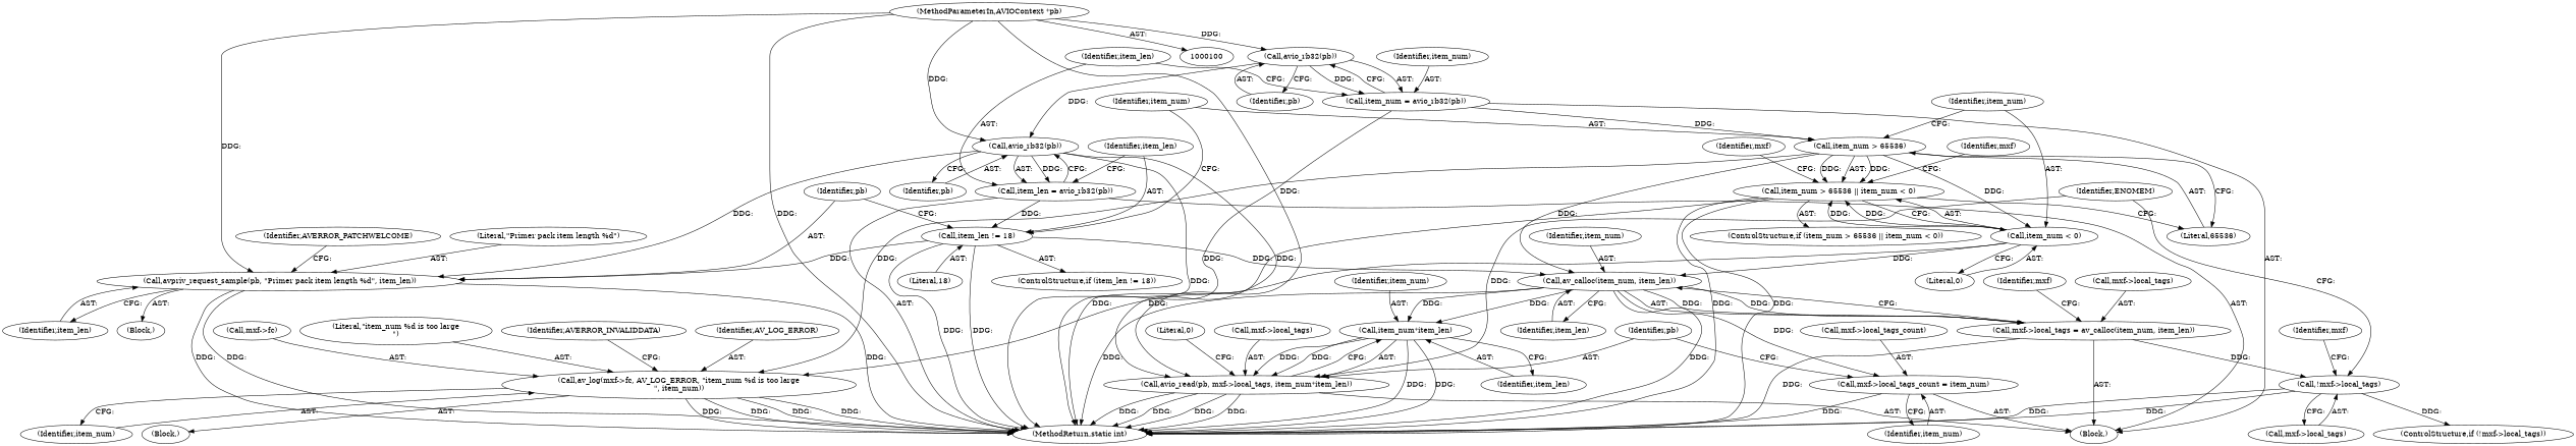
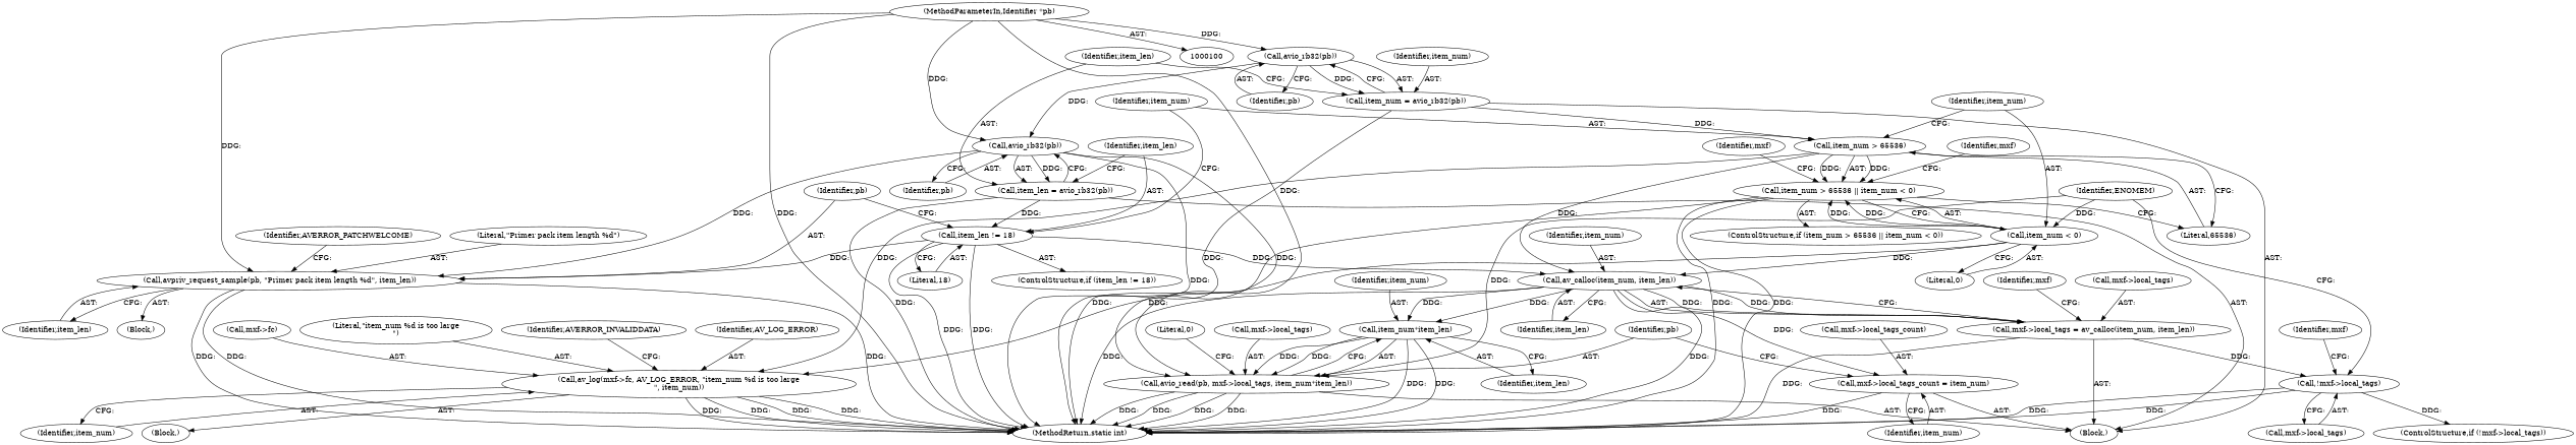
  digraph {
    n1 [label="(Call,avio_rb32(pb))"]
    n2 [label="(Call,item_num = avio_rb32(pb))"]
    n3 [label="(Call,avio_rb32(pb))"]
    n4 [label="(Identifier,pb)"]
    n5 [label="(MethodReturn,static int)"]
    n6 [label="(Call,item_num > 65536)"]
    n7 [label="(Block,)"]
    n8 [label="(Call,avio_read(pb, mxf->local_tags, item_num*item_len))"]
    n9 [label="(Call,avpriv_request_sample(pb, \"Primer pack item length %d\", item_len))"]
    n10 [label="(Call,item_len = avio_rb32(pb))"]
    n11 [label="(Identifier,pb)"]
-   n12 [label="(MethodParameterIn,AVIOContext *pb)"]
+   n12 [label="(MethodParameterIn,Identifier *pb)"]
    1000100
    n14 [label="(Call,item_num*item_len)"]
    n15 [label="(Identifier,item_len)"]
    n16 [label="(Block,)"]
    n17 [label="(Call,item_num > 65536 || item_num < 0)"]
    n18 [label="(Call,item_num < 0)"]
    n19 [label="(Call,av_log(mxf->fc, AV_LOG_ERROR, \"item_num %d is too large\n\", item_num))"]
    n20 [label="(Call,av_calloc(item_num, item_len))"]
    n21 [label="(Literal,65536)"]
    n22 [label="(ControlStructure,if (item_num > 65536 || item_num < 0))"]
    n23 [label="(Literal,0)"]
    n24 [label="(Block,)"]
    n25 [label="(Identifier,item_num)"]
    n26 [label="(Call,mxf->local_tags = av_calloc(item_num, item_len))"]
    n27 [label="(Call,mxf->local_tags_count = item_num)"]
    n28 [label="(Identifier,item_len)"]
    n29 [label="(Call,!mxf->local_tags)"]
    n30 [label="(Identifier,item_num)"]
    n31 [label="(Identifier,item_len)"]
    n32 [label="(ControlStructure,if (!mxf->local_tags))"]
    n33 [label="(Call,mxf->local_tags)"]
    n34 [label="(Call,item_len != 18)"]
    n35 [label="(ControlStructure,if (item_len != 18))"]
    n36 [label="(Literal,18)"]
    n37 [label="(Identifier,item_len)"]
    n38 [label="(Identifier,AVERROR_INVALIDDATA)"]
    n39 [label="(Identifier,item_num)"]
    n40 [label="(Identifier,item_len)"]
    n41 [label="(Identifier,AV_LOG_ERROR)"]
    n42 [label="(Identifier,item_num)"]
    n43 [label="(Identifier,item_num)"]
    n44 [label="(Call,mxf->local_tags_count)"]
    n45 [label="(Identifier,mxf)"]
    n46 [label="(Identifier,item_num)"]
    n47 [label="(Literal,0)"]
    n48 [label="(Call,mxf->local_tags)"]
    n49 [label="(Call,mxf->local_tags)"]
    n50 [label="(Literal,\"Primer pack item length %d\")"]
    n51 [label="(Identifier,mxf)"]
    n52 [label="(Identifier,mxf)"]
    n53 [label="(Identifier,ENOMEM)"]
    n54 [label="(Call,mxf->fc)"]
    n55 [label="(Identifier,pb)"]
    n56 [label="(Identifier,mxf)"]
    n57 [label="(Literal,\"item_num %d is too large\n\")"]
    n58 [label="(Identifier,item_num)"]
    n59 [label="(Identifier,pb)"]
    n60 [label="(Identifier,AVERROR_PATCHWELCOME)"]
    n1 -> n2 [label="AST: "]
    n1 -> n2 [label="DDG: "]
    n1 -> n3 [label="DDG: "]
    n1 -> n4 [label="CFG: "]
    n2 -> n1 [label="CFG: "]
    n2 -> n5 [label="DDG: "]
    n2 -> n6 [label="DDG: "]
    n2 -> n7 [label="AST: "]
    n3 -> n5 [label="DDG: "]
    n3 -> n8 [label="DDG: "]
    n3 -> n9 [label="DDG: "]
    n3 -> n10 [label="AST: "]
    n3 -> n10 [label="DDG: "]
    n3 -> n11 [label="CFG: "]
    n4 -> n1 [label="AST: "]
    n6 -> n17 [label="AST: "]
    n6 -> n17 [label="DDG: "]
    n6 -> n17 [label="DDG: "]
-   n6 -> n18 [label="DDG: "]
+   n53 -> n18 [label="DDG: "]
    n6 -> n19 [label="DDG: "]
    n6 -> n20 [label="DDG: "]
    n6 -> n21 [label="CFG: "]
    n8 -> n5 [label="DDG: "]
    n8 -> n5 [label="DDG: "]
    n8 -> n5 [label="DDG: "]
    n8 -> n5 [label="DDG: "]
    n8 -> n7 [label="AST: "]
    n8 -> n14 [label="CFG: "]
    n9 -> n5 [label="DDG: "]
    n9 -> n5 [label="DDG: "]
    n9 -> n5 [label="DDG: "]
    n9 -> n15 [label="CFG: "]
    n9 -> n16 [label="AST: "]
    n10 -> n3 [label="CFG: "]
-   n10 -> n5 [label="AST: "]
+   n10 -> n5 [label="DDG: "]
    n10 -> n7 [label="AST: "]
    n10 -> n34 [label="DDG: "]
    n11 -> n3 [label="AST: "]
    n12 -> n1 [label="DDG: "]
    n12 -> n3 [label="DDG: "]
    n12 -> n5 [label="DDG: "]
    n12 -> n8 [label="DDG: "]
    n12 -> n9 [label="DDG: "]
    n12 -> 1000100 [label="AST: "]
    n14 -> n5 [label="DDG: "]
    n14 -> n5 [label="DDG: "]
    n14 -> n8 [label="AST: "]
    n14 -> n8 [label="DDG: "]
    n14 -> n8 [label="DDG: "]
    n14 -> n31 [label="CFG: "]
    n15 -> n9 [label="AST: "]
    n17 -> n5 [label="DDG: "]
    n17 -> n5 [label="DDG: "]
    n17 -> n5 [label="DDG: "]
    n17 -> n18 [label="CFG: "]
    n17 -> n21 [label="CFG: "]
    n17 -> n22 [label="AST: "]
    n18 -> n17 [label="AST: "]
    n18 -> n17 [label="DDG: "]
    n18 -> n17 [label="DDG: "]
    n18 -> n19 [label="DDG: "]
    n18 -> n20 [label="DDG: "]
    n18 -> n23 [label="CFG: "]
    n19 -> n5 [label="DDG: "]
    n19 -> n5 [label="DDG: "]
    n19 -> n5 [label="DDG: "]
    n19 -> n5 [label="DDG: "]
    n19 -> n24 [label="AST: "]
    n19 -> n25 [label="CFG: "]
    n20 -> n5 [label="DDG: "]
    n20 -> n5 [label="DDG: "]
    n20 -> n14 [label="DDG: "]
    n20 -> n14 [label="DDG: "]
    n20 -> n26 [label="AST: "]
    n20 -> n26 [label="DDG: "]
    n20 -> n26 [label="DDG: "]
    n20 -> n27 [label="DDG: "]
    n20 -> n28 [label="CFG: "]
    n21 -> n6 [label="AST: "]
    n23 -> n18 [label="AST: "]
    n25 -> n19 [label="AST: "]
    n26 -> n5 [label="DDG: "]
    n26 -> n7 [label="AST: "]
    n26 -> n20 [label="CFG: "]
    n26 -> n29 [label="DDG: "]
    n27 -> n5 [label="DDG: "]
    n27 -> n7 [label="AST: "]
    n27 -> n30 [label="CFG: "]
    n28 -> n20 [label="AST: "]
    n29 -> n5 [label="DDG: "]
    n29 -> n5 [label="DDG: "]
    n29 -> n32 [label="DDG: "]
    n29 -> n33 [label="CFG: "]
    n30 -> n27 [label="AST: "]
    n31 -> n14 [label="AST: "]
    n33 -> n29 [label="AST: "]
    n34 -> n5 [label="DDG: "]
    n34 -> n5 [label="DDG: "]
    n34 -> n9 [label="DDG: "]
    n34 -> n20 [label="DDG: "]
    n34 -> n35 [label="AST: "]
+   n34 -> n36 [label="CFG: "]
    n36 -> n34 [label="AST: "]
    n37 -> n10 [label="CFG: "]
    n37 -> n34 [label="AST: "]
    n38 -> n19 [label="CFG: "]
    n39 -> n6 [label="AST: "]
    n39 -> n34 [label="CFG: "]
    n40 -> n2 [label="CFG: "]
    n40 -> n10 [label="AST: "]
    n41 -> n19 [label="AST: "]
    n42 -> n20 [label="AST: "]
    n43 -> n6 [label="CFG: "]
    n43 -> n18 [label="AST: "]
    n44 -> n27 [label="AST: "]
    n45 -> n17 [label="CFG: "]
    n46 -> n14 [label="AST: "]
    n47 -> n8 [label="CFG: "]
    n48 -> n8 [label="AST: "]
    n49 -> n26 [label="AST: "]
    n50 -> n9 [label="AST: "]
    n51 -> n26 [label="CFG: "]
    n52 -> n17 [label="CFG: "]
    n53 -> n8 [label="DDG: "]
    n53 -> n29 [label="CFG: "]
    n54 -> n19 [label="AST: "]
    n55 -> n9 [label="AST: "]
    n55 -> n34 [label="CFG: "]
    n56 -> n29 [label="CFG: "]
    n57 -> n19 [label="AST: "]
    n58 -> n2 [label="AST: "]
    n59 -> n8 [label="AST: "]
    n59 -> n27 [label="CFG: "]
    n60 -> n9 [label="CFG: "]
  }
